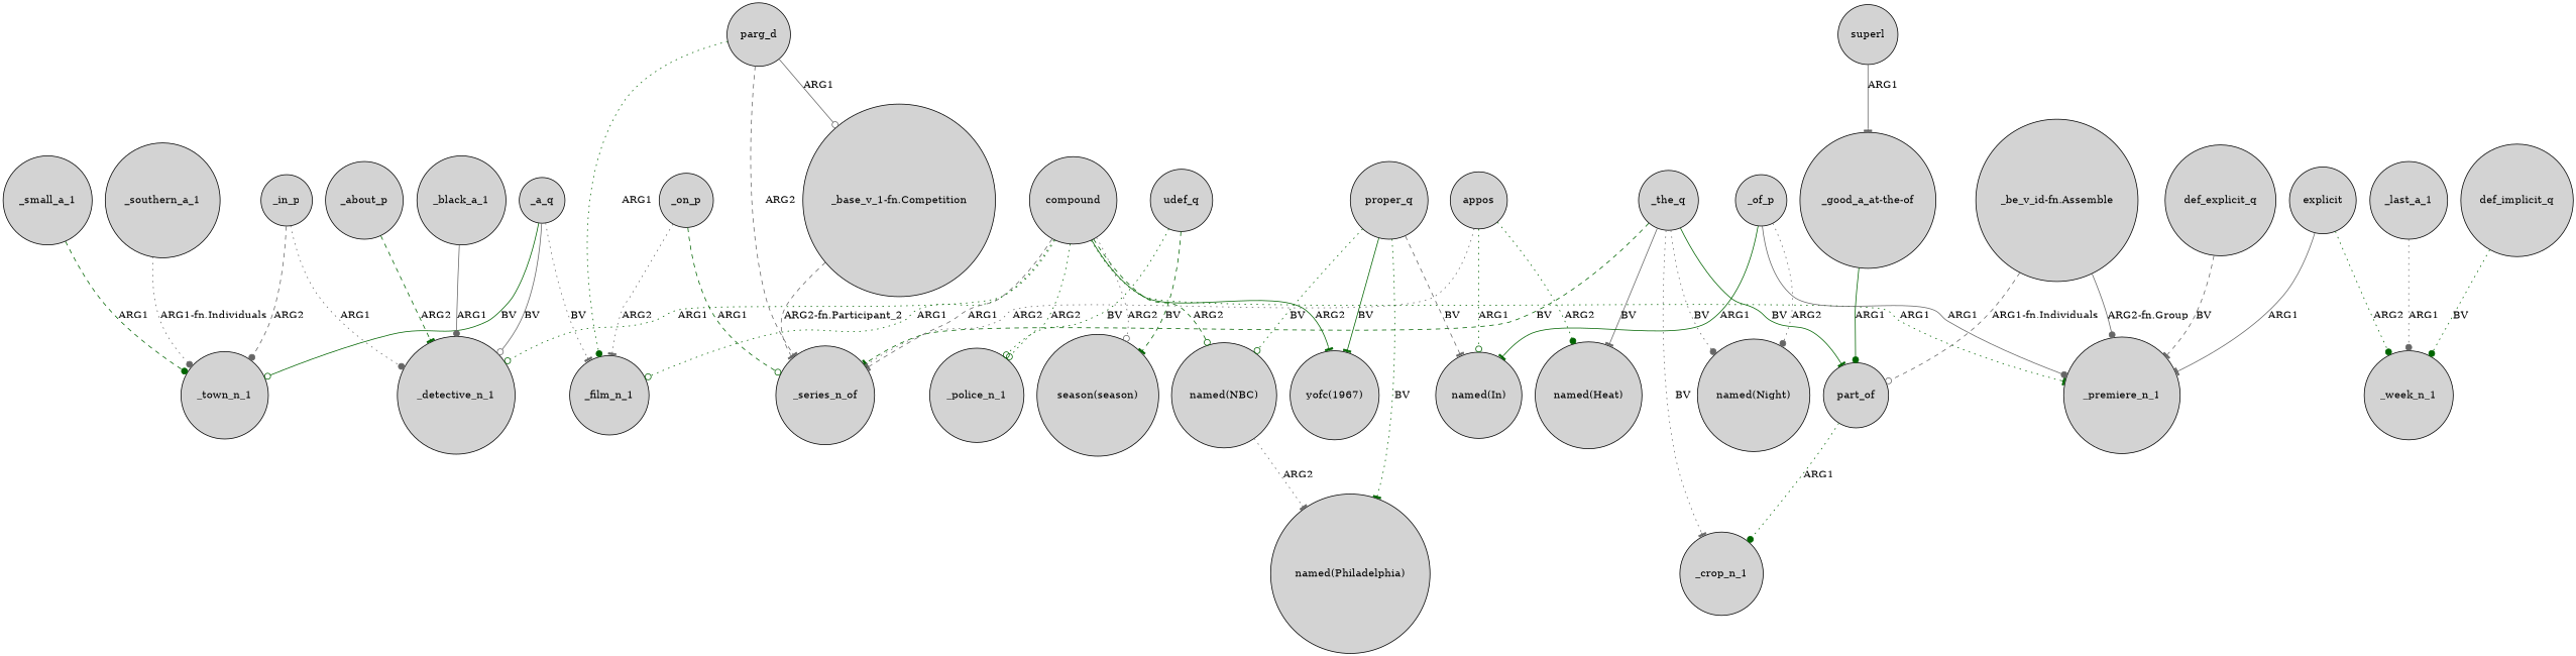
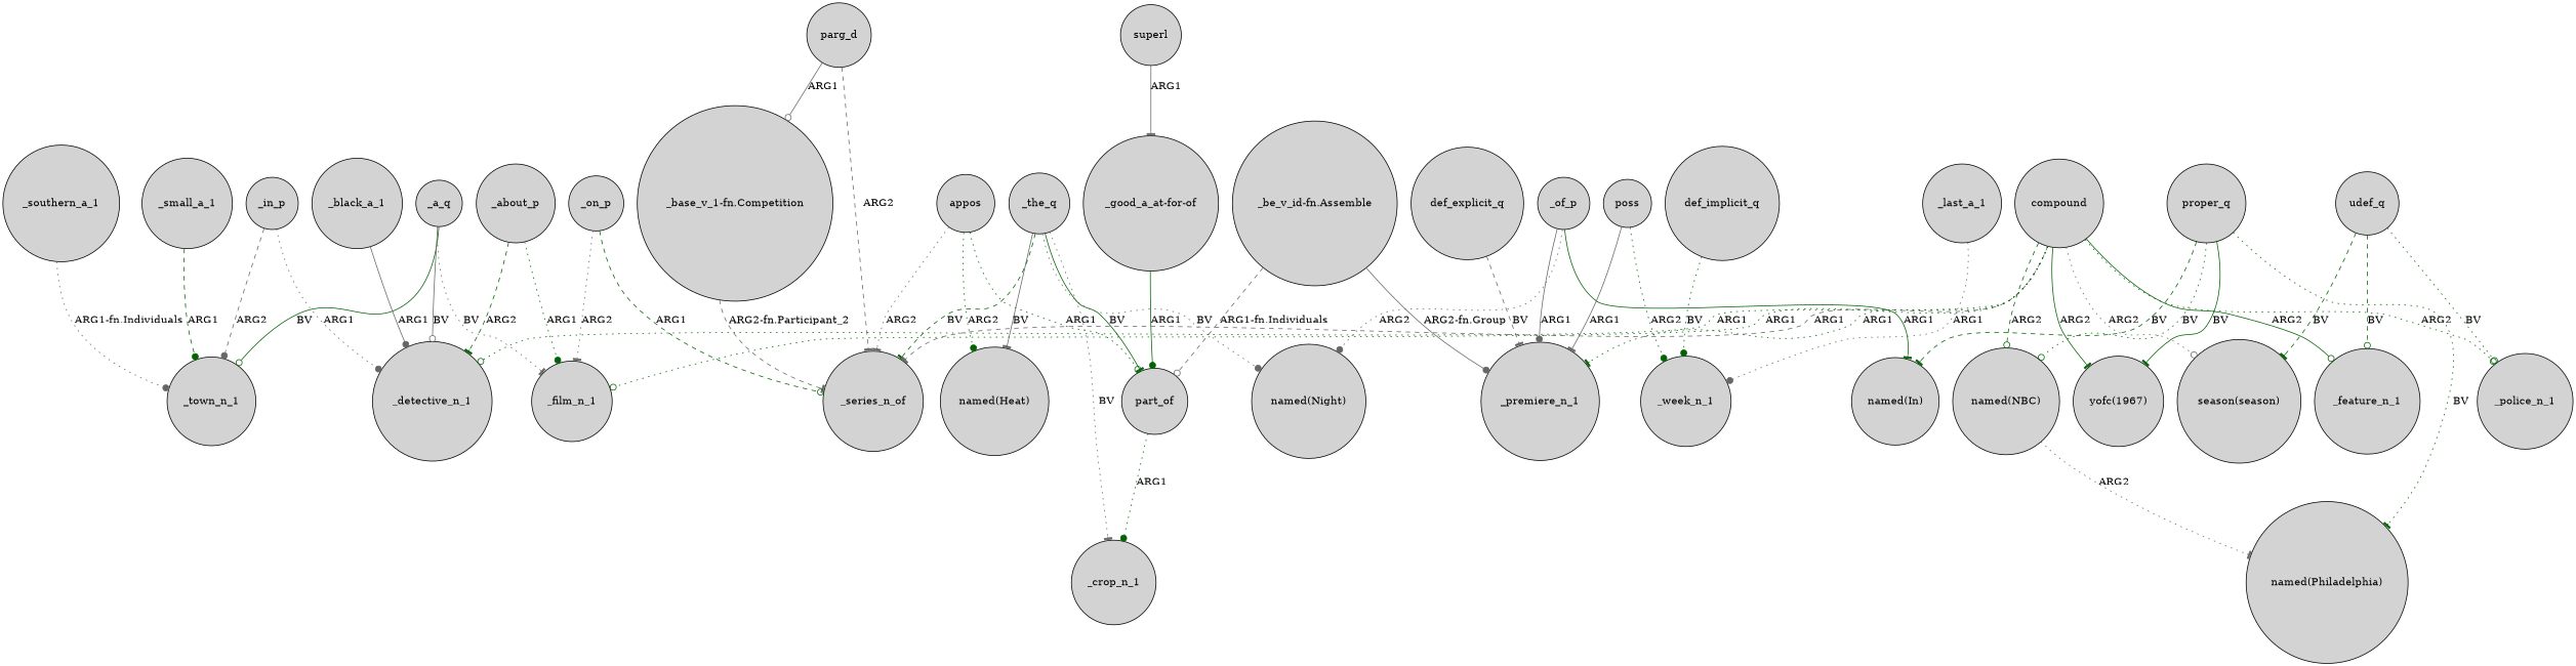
  digraph {
    node [shape=circle style=filled]
    edge [arrowhead=tee color=darkgreen style=dotted]
    _in_p
    _town_n_1
    _detective_n_1
    appos
    "named(In)"
    "named(Heat)"
    _series_n_of
    superl
-   "_good_a_at-for-of" [label="_good_a_at-the-of"]
+   "_good_a_at-for-of"
    part_of
    _crop_n_1
    _the_q
    "named(Night)"
    parg_d
    "_base_v_1-fn.Competition"
    _southern_a_1
    compound
    _premiere_n_1
    "named(NBC)"
    "season(season)"
+   _feature_n_1
    _film_n_1
    _police_n_1
    "yofc(1967)"
    "named(Philadelphia)"
    proper_q
-   poss [label=explicit]
+   poss
    _week_n_1
    udef_q
    _a_q
    _of_p
    _on_p
    _last_a_1
    _about_p
    _black_a_1
    "_be_v_id-fn.Assemble"
    def_implicit_q
    def_explicit_q
    _small_a_1
    _in_p -> _town_n_1 [arrowhead=dot color=gray40 label=ARG2 style=dashed]
    _in_p -> _detective_n_1 [arrowhead=dot color=gray40 label=ARG1]
-   appos -> "named(In)" [arrowhead=odot label=ARG1]
+   appos -> part_of [arrowhead=odot label=ARG1]
    appos -> "named(Heat)" [arrowhead=dot label=ARG2]
    appos -> _series_n_of [color=gray40 label=ARG2]
    superl -> "_good_a_at-for-of" [color=gray40 label=ARG1 style=solid]
    "_good_a_at-for-of" -> part_of [arrowhead=dot label=ARG1 style=solid]
    part_of -> _crop_n_1 [arrowhead=dot label=ARG1]
    _the_q -> "named(Heat)" [color=gray40 label=BV style=solid]
    _the_q -> _series_n_of [label=BV style=dashed]
    _the_q -> part_of [label=BV style=solid]
    _the_q -> _crop_n_1 [color=gray40 label=BV]
    _the_q -> "named(Night)" [arrowhead=dot color=gray40 label=BV]
    parg_d -> _series_n_of [color=gray40 label=ARG2 style=dashed]
    parg_d -> "_base_v_1-fn.Competition" [arrowhead=odot color=gray40 label=ARG1 style=solid]
    "_base_v_1-fn.Competition" -> _series_n_of [color=gray40 label="ARG2-fn.Participant_2" style=dashed]
    _southern_a_1 -> _town_n_1 [arrowhead=dot color=gray40 label="ARG1-fn.Individuals"]
    compound -> _detective_n_1 [arrowhead=odot label=ARG1]
    compound -> _series_n_of [color=gray40 label=ARG1 style=dashed]
    compound -> _premiere_n_1 [label=ARG1]
    compound -> "named(NBC)" [arrowhead=odot label=ARG2 style=dashed]
    compound -> "season(season)" [arrowhead=odot color=gray40 label=ARG2]
+   compound -> _feature_n_1 [arrowhead=odot label=ARG2 style=solid]
    compound -> _film_n_1 [arrowhead=odot label=ARG1]
    compound -> _police_n_1 [arrowhead=odot label=ARG2]
    compound -> "yofc(1967)" [label=ARG2 style=solid]
    "named(NBC)" -> "named(Philadelphia)" [color=gray40 label=ARG2]
-   proper_q -> "named(In)" [color=gray40 label=BV style=dashed]
+   proper_q -> "named(In)" [label=BV style=dashed]
    proper_q -> "named(NBC)" [arrowhead=odot label=BV]
    proper_q -> "yofc(1967)" [label=BV style=solid]
    proper_q -> "named(Philadelphia)" [label=BV]
    poss -> _premiere_n_1 [color=gray40 label=ARG1 style=solid]
    poss -> _week_n_1 [arrowhead=dot label=ARG2]
    udef_q -> "season(season)" [label=BV style=dashed]
+   udef_q -> _feature_n_1 [arrowhead=odot label=BV style=dashed]
    udef_q -> _police_n_1 [arrowhead=odot label=BV]
    _a_q -> _town_n_1 [arrowhead=odot label=BV style=solid]
    _a_q -> _detective_n_1 [arrowhead=odot color=gray40 label=BV style=solid]
    _a_q -> _film_n_1 [color=gray40 label=BV]
    _of_p -> "named(In)" [label=ARG1 style=solid]
    _of_p -> "named(Night)" [arrowhead=dot color=gray40 label=ARG2]
    _of_p -> _premiere_n_1 [arrowhead=dot color=gray40 label=ARG1 style=solid]
    _on_p -> _series_n_of [arrowhead=odot label=ARG1 style=dashed]
    _on_p -> _film_n_1 [color=gray40 label=ARG2]
    _last_a_1 -> _week_n_1 [arrowhead=dot color=gray40 label=ARG1]
    _about_p -> _detective_n_1 [label=ARG2 style=dashed]
-   parg_d -> _film_n_1 [arrowhead=dot label=ARG1]
+   _about_p -> _film_n_1 [arrowhead=dot label=ARG1]
    _black_a_1 -> _detective_n_1 [arrowhead=dot color=gray40 label=ARG1 style=solid]
    "_be_v_id-fn.Assemble" -> part_of [arrowhead=odot color=gray40 label="ARG1-fn.Individuals" style=dashed]
    "_be_v_id-fn.Assemble" -> _premiere_n_1 [arrowhead=dot color=gray40 label="ARG2-fn.Group" style=solid]
    def_implicit_q -> _week_n_1 [arrowhead=dot label=BV]
    def_explicit_q -> _premiere_n_1 [color=gray40 label=BV style=dashed]
    _small_a_1 -> _town_n_1 [arrowhead=dot label=ARG1 style=dashed]
  }
